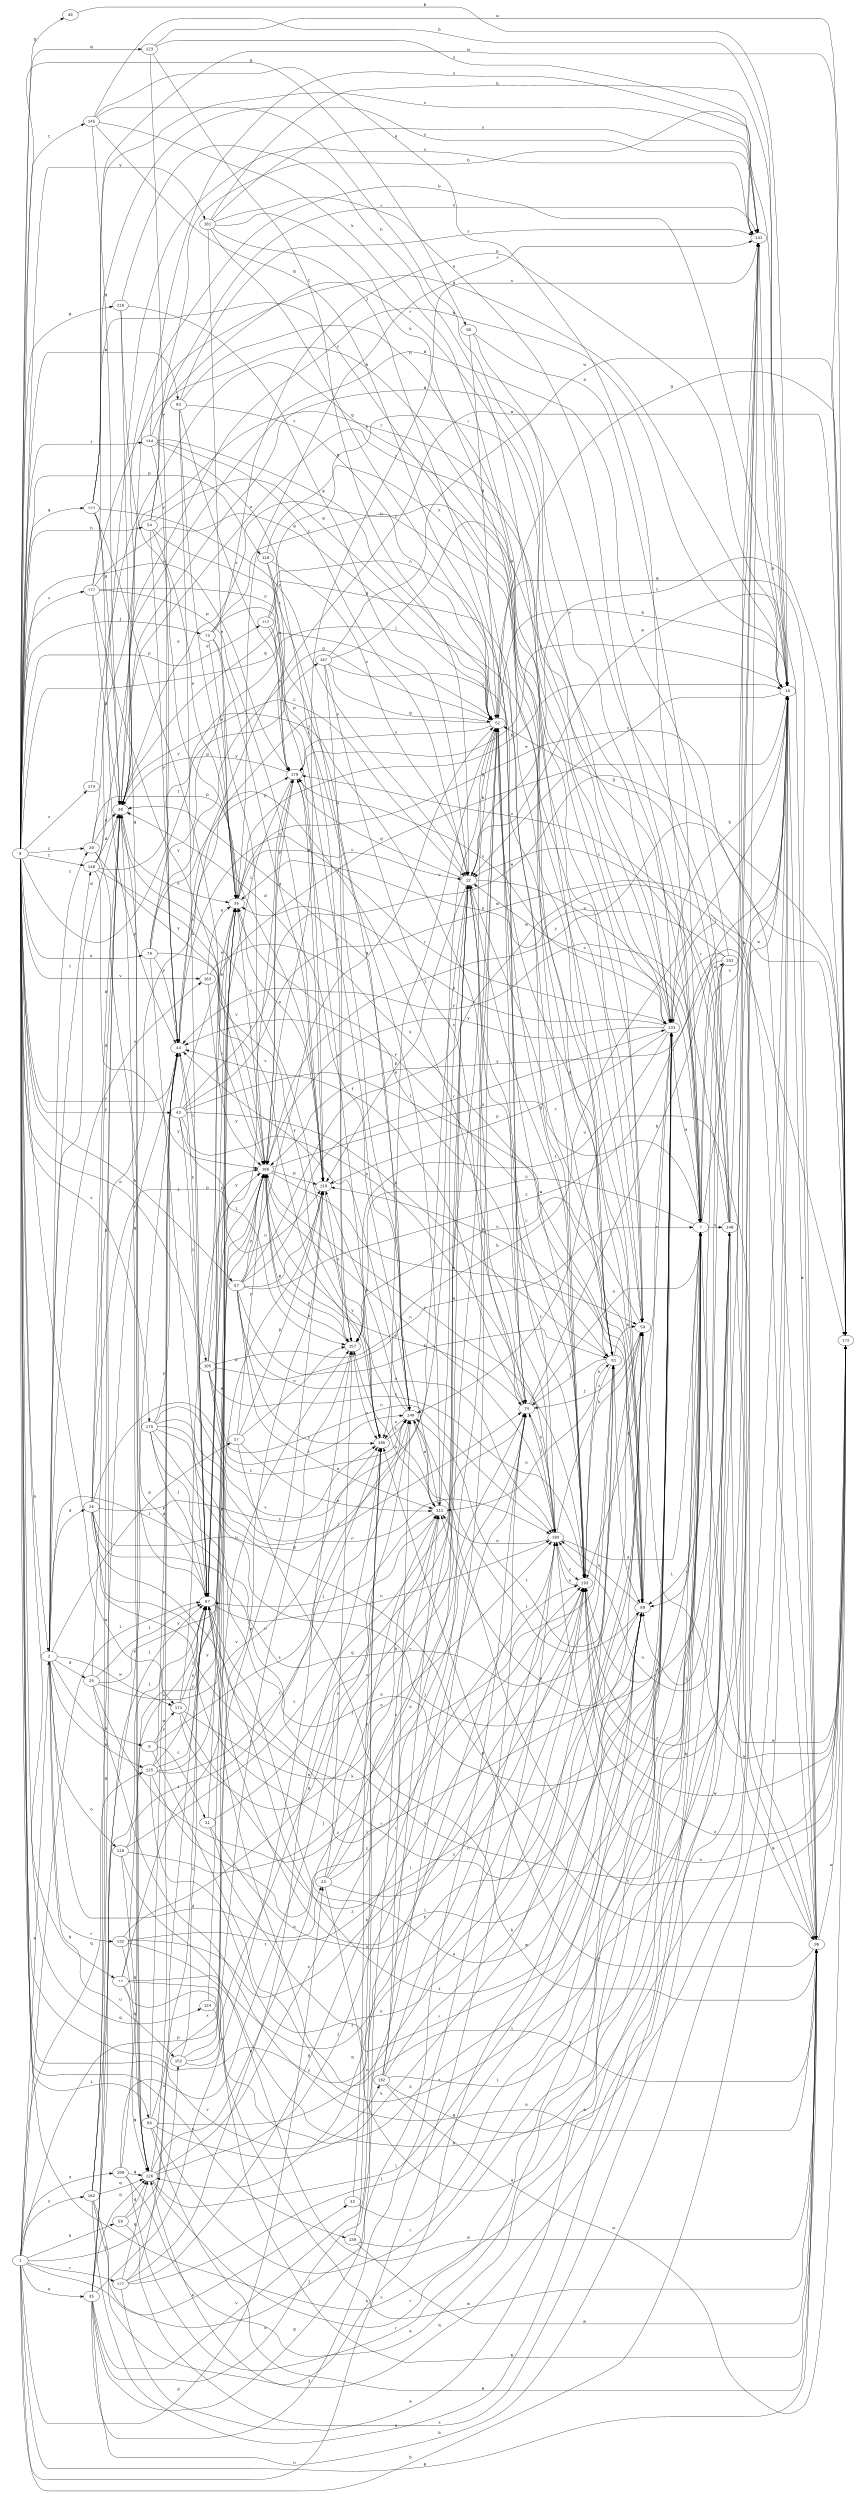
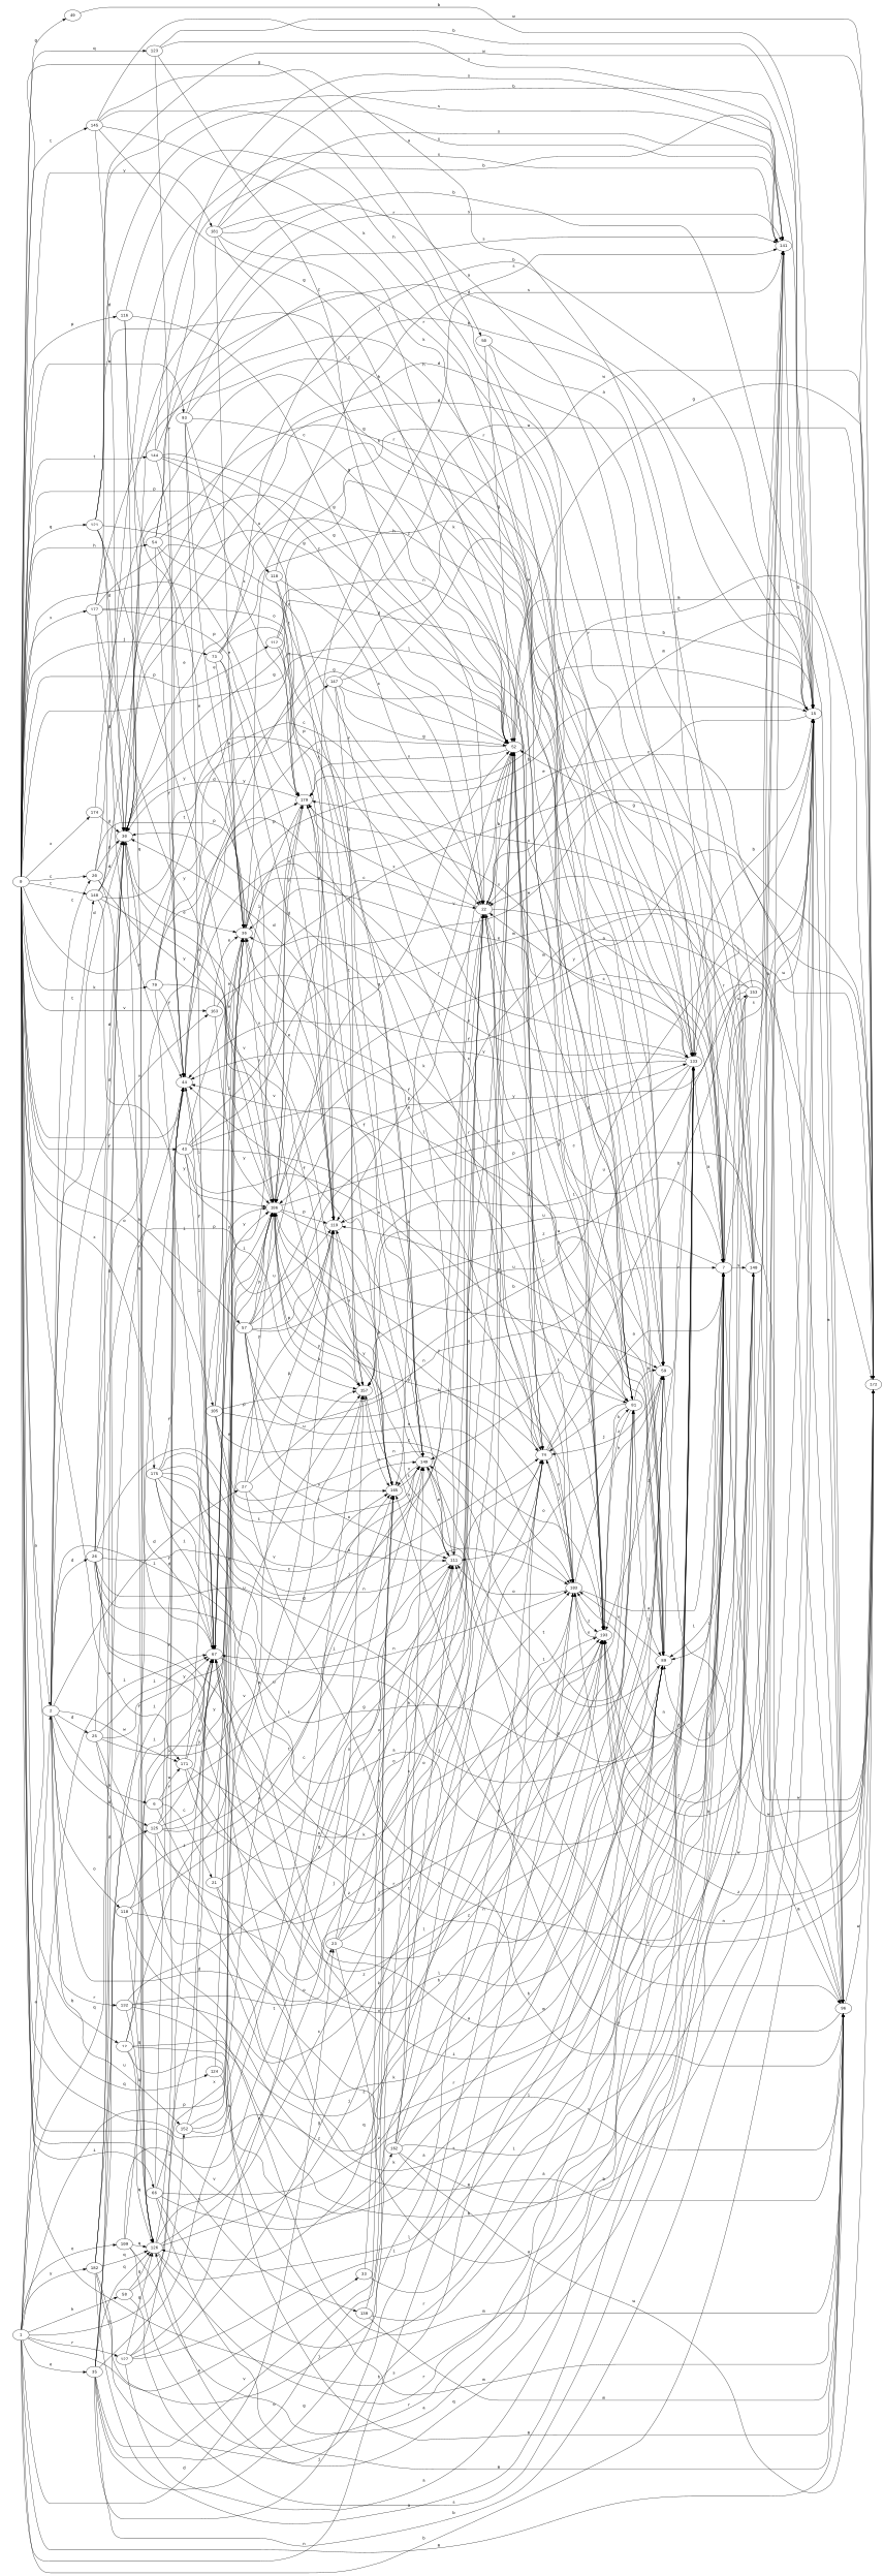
  strict digraph {
    fontname="Liberation Mono"
    rankdir=LR
    node [fontname="Liberation Mono"]
    edge [fontname="Liberation Mono"]
    0
    2
    12
    20
    43
    44
    49
    50
    52
    54
    57
    66
    73
    79
    93
    105
    112
    116
    118
    121
    123
    124
    139
    140
    144
    145
    147
    148
    162
    163
    171
    174
    175
    177
    179
    181
    193
    23
    125
    152
    6
    7
    25
    26
    27
    30
    110
    132
    96
    157
    126
    186
    67
    119
    141
    15
    103
    89
    172
    81
    133
    74
    165
    149
    36
    111
    59
    22
    1
    33
    35
    58
    109
    127
    182
    21
    153
    0 -> 2 [label=a]
    0 -> 12 [label=b]
    0 -> 20 [label=c]
    0 -> 43 [label=f]
    0 -> 44 [label=f]
    0 -> 49 [label=g]
    0 -> 50 [label=g]
    0 -> 52 [label=g]
    0 -> 54 [label=h]
    0 -> 57 [label=h]
    0 -> 66 [label=i]
    0 -> 73 [label=j]
    0 -> 79 [label=k]
    0 -> 93 [label=m]
    0 -> 105 [label=o]
    0 -> 112 [label=p]
    0 -> 116 [label=p]
    0 -> 118 [label=p]
    0 -> 121 [label=q]
    0 -> 123 [label=q]
    0 -> 124 [label=q]
    0 -> 139 [label=s]
    0 -> 140 [label=s]
    0 -> 144 [label=t]
    0 -> 145 [label=t]
    0 -> 147 [label=t]
    0 -> 148 [label=t]
    0 -> 162 [label=v]
    0 -> 163 [label=v]
    0 -> 171 [label=w]
    0 -> 174 [label=x]
    0 -> 175 [label=x]
    0 -> 177 [label=x]
    0 -> 179 [label=x]
    0 -> 181 [label=y]
    0 -> 193 [label=z]
    2 -> 20 [label=c]
    2 -> 148 [label=t]
    2 -> 163 [label=v]
    2 -> 171 [label=w]
    2 -> 23 [label=d]
    2 -> 125 [label=q]
    2 -> 152 [label=u]
    2 -> 6 [label=a]
    2 -> 7 [label=a]
    2 -> 25 [label=d]
    2 -> 26 [label=d]
    2 -> 27 [label=d]
    2 -> 30 [label=d]
    2 -> 110 [label=o]
    2 -> 132 [label=r]
    12 -> 193 [label=z]
    12 -> 7 [label=a]
    12 -> 96 [label=m]
    12 -> 157 [label=u]
    12 -> 126 [label=q]
    12 -> 186 [label=y]
    20 -> 30 [label=d]
    20 -> 186 [label=y]
    20 -> 67 [label=i]
    20 -> 119 [label=p]
    20 -> 141 [label=s]
    43 -> 96 [label=m]
    43 -> 157 [label=u]
    43 -> 67 [label=i]
    43 -> 15 [label=b]
    43 -> 103 [label=n]
    43 -> 89 [label=l]
    43 -> 172 [label=w]
    43 -> 81 [label=k]
    44 -> 67 [label=i]
    44 -> 172 [label=w]
    44 -> 133 [label=r]
    49 -> 15 [label=b]
    50 -> 52 [label=g]
    50 -> 7 [label=a]
    50 -> 133 [label=r]
    52 -> 44 [label=f]
    52 -> 179 [label=x]
    52 -> 193 [label=z]
    52 -> 96 [label=m]
    52 -> 15 [label=b]
    52 -> 74 [label=j]
    52 -> 165 [label=v]
    54 -> 44 [label=f]
    54 -> 52 [label=g]
    54 -> 141 [label=s]
    54 -> 15 [label=b]
    54 -> 149 [label=t]
    54 -> 36 [label=e]
    57 -> 52 [label=g]
    57 -> 96 [label=m]
    57 -> 186 [label=y]
    57 -> 119 [label=p]
    57 -> 103 [label=n]
    57 -> 172 [label=w]
    57 -> 81 [label=k]
    57 -> 133 [label=r]
    57 -> 165 [label=v]
    57 -> 111 [label=o]
    66 -> 44 [label=f]
    66 -> 193 [label=z]
    66 -> 96 [label=m]
    66 -> 67 [label=i]
    66 -> 81 [label=k]
    66 -> 133 [label=r]
    73 -> 193 [label=z]
    73 -> 186 [label=y]
    73 -> 119 [label=p]
    73 -> 15 [label=b]
    73 -> 149 [label=t]
    73 -> 36 [label=e]
    79 -> 44 [label=f]
    79 -> 52 [label=g]
    79 -> 67 [label=i]
    79 -> 89 [label=l]
    79 -> 74 [label=j]
    79 -> 165 [label=v]
    93 -> 52 [label=g]
    93 -> 179 [label=x]
    93 -> 67 [label=i]
    93 -> 141 [label=s]
    93 -> 36 [label=e]
    93 -> 59 [label=h]
    105 -> 193 [label=z]
    105 -> 7 [label=a]
    105 -> 186 [label=y]
    105 -> 15 [label=b]
    105 -> 103 [label=n]
    105 -> 149 [label=t]
    105 -> 36 [label=e]
    112 -> 179 [label=x]
    112 -> 103 [label=n]
    112 -> 133 [label=r]
    112 -> 149 [label=t]
    116 -> 126 [label=q]
    116 -> 36 [label=e]
    116 -> 59 [label=h]
    116 -> 22 [label=c]
    118 -> 179 [label=x]
    118 -> 119 [label=p]
    118 -> 81 [label=k]
    118 -> 22 [label=c]
    121 -> 44 [label=f]
    121 -> 193 [label=z]
    121 -> 30 [label=d]
    121 -> 186 [label=y]
    121 -> 141 [label=s]
    121 -> 172 [label=w]
    121 -> 22 [label=c]
    123 -> 44 [label=f]
    123 -> 141 [label=s]
    123 -> 172 [label=w]
    123 -> 22 [label=c]
    124 -> 96 [label=m]
    124 -> 36 [label=e]
    139 -> 7 [label=a]
    139 -> 96 [label=m]
    139 -> 165 [label=v]
    140 -> 44 [label=f]
    140 -> 52 [label=g]
    140 -> 179 [label=x]
    140 -> 193 [label=z]
    140 -> 30 [label=d]
    140 -> 96 [label=m]
    140 -> 141 [label=s]
    140 -> 103 [label=n]
    140 -> 89 [label=l]
    140 -> 22 [label=c]
    144 -> 44 [label=f]
    144 -> 52 [label=g]
    144 -> 157 [label=u]
    144 -> 141 [label=s]
    144 -> 133 [label=r]
    144 -> 22 [label=c]
    145 -> 52 [label=g]
    145 -> 7 [label=a]
    145 -> 30 [label=d]
    145 -> 15 [label=b]
    145 -> 81 [label=k]
    145 -> 133 [label=r]
    147 -> 52 [label=g]
    147 -> 7 [label=a]
    147 -> 157 [label=u]
    147 -> 89 [label=l]
    147 -> 172 [label=w]
    147 -> 74 [label=j]
    148 -> 30 [label=d]
    148 -> 186 [label=y]
    148 -> 15 [label=b]
    148 -> 133 [label=r]
    148 -> 74 [label=j]
    148 -> 165 [label=v]
    162 -> 141 [label=s]
    162 -> 15 [label=b]
    162 -> 103 [label=n]
    162 -> 172 [label=w]
    162 -> 149 [label=t]
    162 -> 111 [label=o]
    162 -> 59 [label=h]
    163 -> 186 [label=y]
    163 -> 81 [label=k]
    163 -> 36 [label=e]
    171 -> 186 [label=y]
    171 -> 67 [label=i]
    171 -> 103 [label=n]
    171 -> 89 [label=l]
    171 -> 74 [label=j]
+   174 -> 30 [label=d]
    174 -> 59 [label=h]
    175 -> 44 [label=f]
    175 -> 96 [label=m]
    175 -> 67 [label=i]
    175 -> 103 [label=n]
    175 -> 133 [label=r]
    175 -> 74 [label=j]
    175 -> 165 [label=v]
    175 -> 59 [label=h]
    177 -> 52 [label=g]
    177 -> 30 [label=d]
    177 -> 186 [label=y]
    177 -> 119 [label=p]
    177 -> 141 [label=s]
    177 -> 111 [label=o]
    177 -> 59 [label=h]
    179 -> 30 [label=d]
    179 -> 186 [label=y]
    179 -> 67 [label=i]
    179 -> 119 [label=p]
    181 -> 52 [label=g]
    181 -> 7 [label=a]
    181 -> 141 [label=s]
    181 -> 15 [label=b]
    181 -> 81 [label=k]
    181 -> 74 [label=j]
    181 -> 36 [label=e]
    193 -> 52 [label=g]
    193 -> 186 [label=y]
    193 -> 15 [label=b]
    193 -> 103 [label=n]
    193 -> 172 [label=w]
    193 -> 81 [label=k]
    193 -> 22 [label=c]
    23 -> 193 [label=z]
    23 -> 7 [label=a]
    23 -> 157 [label=u]
    23 -> 74 [label=j]
    23 -> 111 [label=o]
    23 -> 22 [label=c]
    125 -> 44 [label=f]
    125 -> 193 [label=z]
    125 -> 186 [label=y]
    125 -> 119 [label=p]
    125 -> 81 [label=k]
    125 -> 149 [label=t]
    125 -> 36 [label=e]
    152 -> 157 [label=u]
    152 -> 67 [label=i]
    152 -> 119 [label=p]
    152 -> 111 [label=o]
    6 -> 140 [label=s]
    6 -> 171 [label=w]
    6 -> 149 [label=t]
    6 -> 21 [label=c]
    7 -> 140 [label=s]
    7 -> 157 [label=u]
    7 -> 141 [label=s]
    7 -> 15 [label=b]
    7 -> 89 [label=l]
    7 -> 172 [label=w]
    7 -> 22 [label=c]
    7 -> 153 [label=u]
    25 -> 193 [label=z]
    25 -> 30 [label=d]
    25 -> 96 [label=m]
    25 -> 186 [label=y]
    25 -> 67 [label=i]
    25 -> 165 [label=v]
    26 -> 52 [label=g]
    26 -> 179 [label=x]
    26 -> 30 [label=d]
    26 -> 119 [label=p]
    26 -> 141 [label=s]
    26 -> 89 [label=l]
    26 -> 81 [label=k]
    26 -> 133 [label=r]
    26 -> 149 [label=t]
    26 -> 22 [label=c]
    27 -> 96 [label=m]
    27 -> 157 [label=u]
    27 -> 186 [label=y]
    27 -> 119 [label=p]
    27 -> 111 [label=o]
    30 -> 126 [label=q]
    30 -> 15 [label=b]
    30 -> 133 [label=r]
    30 -> 165 [label=v]
    30 -> 36 [label=e]
    30 -> 59 [label=h]
    30 -> 22 [label=c]
    110 -> 96 [label=m]
    110 -> 126 [label=q]
    110 -> 74 [label=j]
    110 -> 165 [label=v]
    110 -> 22 [label=c]
    132 -> 52 [label=g]
    132 -> 193 [label=z]
    132 -> 126 [label=q]
    132 -> 15 [label=b]
    132 -> 81 [label=k]
    96 -> 157 [label=u]
    96 -> 67 [label=i]
    96 -> 172 [label=w]
    96 -> 165 [label=v]
    96 -> 36 [label=e]
    157 -> 186 [label=y]
    157 -> 165 [label=v]
    126 -> 44 [label=f]
    126 -> 89 [label=l]
    126 -> 133 [label=r]
    126 -> 74 [label=j]
    126 -> 111 [label=o]
    126 -> 22 [label=c]
    186 -> 179 [label=x]
    186 -> 7 [label=a]
    186 -> 157 [label=u]
    186 -> 67 [label=i]
    186 -> 119 [label=p]
    186 -> 141 [label=s]
    186 -> 103 [label=n]
    186 -> 59 [label=h]
    67 -> 44 [label=f]
    67 -> 7 [label=a]
    67 -> 30 [label=d]
    67 -> 103 [label=n]
    67 -> 89 [label=l]
    67 -> 36 [label=e]
    119 -> 157 [label=u]
    119 -> 36 [label=e]
    141 -> 15 [label=b]
    15 -> 179 [label=x]
    15 -> 30 [label=d]
    15 -> 96 [label=m]
    15 -> 22 [label=c]
    103 -> 193 [label=z]
    103 -> 7 [label=a]
    103 -> 126 [label=q]
    103 -> 74 [label=j]
    103 -> 36 [label=e]
    103 -> 111 [label=o]
    103 -> 59 [label=h]
    89 -> 52 [label=g]
    89 -> 119 [label=p]
    89 -> 103 [label=n]
    89 -> 133 [label=r]
    89 -> 111 [label=o]
    89 -> 22 [label=c]
    172 -> 52 [label=g]
    172 -> 193 [label=z]
    172 -> 186 [label=y]
    172 -> 103 [label=n]
    172 -> 149 [label=t]
    172 -> 22 [label=c]
    81 -> 44 [label=f]
    81 -> 193 [label=z]
    81 -> 30 [label=d]
    81 -> 89 [label=l]
    81 -> 74 [label=j]
    81 -> 111 [label=o]
    81 -> 59 [label=h]
    133 -> 179 [label=x]
    133 -> 193 [label=z]
    133 -> 7 [label=a]
    133 -> 186 [label=y]
    133 -> 67 [label=i]
    133 -> 119 [label=p]
    133 -> 15 [label=b]
    133 -> 172 [label=w]
    133 -> 149 [label=t]
    133 -> 36 [label=e]
    74 -> 44 [label=f]
    74 -> 7 [label=a]
    74 -> 186 [label=y]
    74 -> 15 [label=b]
    74 -> 103 [label=n]
    165 -> 179 [label=x]
    165 -> 149 [label=t]
    149 -> 44 [label=f]
    149 -> 30 [label=d]
    149 -> 119 [label=p]
    149 -> 89 [label=l]
    149 -> 165 [label=v]
    149 -> 111 [label=o]
    36 -> 186 [label=y]
    36 -> 67 [label=i]
    36 -> 141 [label=s]
    36 -> 15 [label=b]
    36 -> 22 [label=c]
    111 -> 30 [label=d]
    111 -> 157 [label=u]
    111 -> 186 [label=y]
    111 -> 67 [label=i]
    111 -> 22 [label=c]
    59 -> 157 [label=u]
    59 -> 172 [label=w]
    59 -> 74 [label=j]
    59 -> 149 [label=t]
    22 -> 52 [label=g]
-   22 -> 179 [label=d]
+   22 -> 179 [label=x]
    22 -> 193 [label=z]
    22 -> 7 [label=a]
    22 -> 96 [label=m]
    22 -> 119 [label=p]
    22 -> 89 [label=l]
    1 -> 2 [label=a]
    1 -> 23 [label=d]
    1 -> 125 [label=q]
    1 -> 152 [label=u]
    1 -> 96 [label=m]
    1 -> 67 [label=i]
    1 -> 119 [label=p]
    1 -> 15 [label=b]
    1 -> 103 [label=n]
    1 -> 33 [label=e]
    1 -> 35 [label=e]
    1 -> 58 [label=h]
    1 -> 109 [label=o]
    1 -> 127 [label=r]
    1 -> 182 [label=y]
    33 -> 89 [label=l]
    33 -> 165 [label=v]
    35 -> 44 [label=f]
    35 -> 52 [label=g]
    35 -> 30 [label=d]
    35 -> 157 [label=u]
    35 -> 126 [label=q]
    35 -> 67 [label=i]
    35 -> 15 [label=b]
    35 -> 74 [label=j]
    35 -> 165 [label=v]
    35 -> 111 [label=o]
    58 -> 179 [label=x]
    58 -> 126 [label=q]
    58 -> 141 [label=s]
    109 -> 7 [label=a]
    109 -> 126 [label=q]
    109 -> 67 [label=i]
    109 -> 133 [label=r]
    109 -> 149 [label=t]
    127 -> 52 [label=g]
    127 -> 7 [label=a]
    127 -> 126 [label=q]
    127 -> 67 [label=i]
    127 -> 89 [label=l]
    127 -> 165 [label=v]
    182 -> 44 [label=f]
    182 -> 7 [label=a]
    182 -> 30 [label=d]
    182 -> 126 [label=q]
    182 -> 67 [label=i]
    182 -> 74 [label=j]
    182 -> 59 [label=h]
    21 -> 52 [label=g]
    21 -> 133 [label=r]
    21 -> 36 [label=e]
    21 -> 59 [label=h]
    153 -> 193 [label=z]
    153 -> 30 [label=d]
    153 -> 126 [label=q]
    153 -> 186 [label=y]
    153 -> 89 [label=l]
    153 -> 133 [label=r]
    153 -> 36 [label=e]
  }
